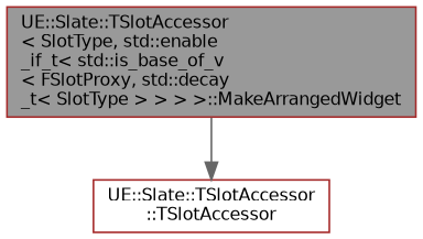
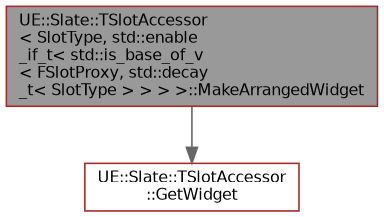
  digraph {
    rankdir=TB
    node [color=brown fontname=Helvetica fontsize=10 shape=box style=filled]
    n1 [fillcolor=grey60 fontcolor=black height=0.2 label="UE::Slate::TSlotAccessor\l\< SlotType, std::enable\l_if_t\< std::is_base_of_v\l\< FSlotProxy, std::decay\l_t\< SlotType \> \> \> \>::MakeArrangedWidget" width=0.4]
-   n2 [fillcolor=white height=0.2 label="UE::Slate::TSlotAccessor\l::TSlotAccessor" width=0.4]
+   n2 [fillcolor=white height=0.2 label="UE::Slate::TSlotAccessor\l::GetWidget" width=0.4]
    n1 -> n2 [color=gray40 fontname=Helvetica fontsize=10 labelfontname=Helvetica labelfontsize=10 style=solid]
  }
